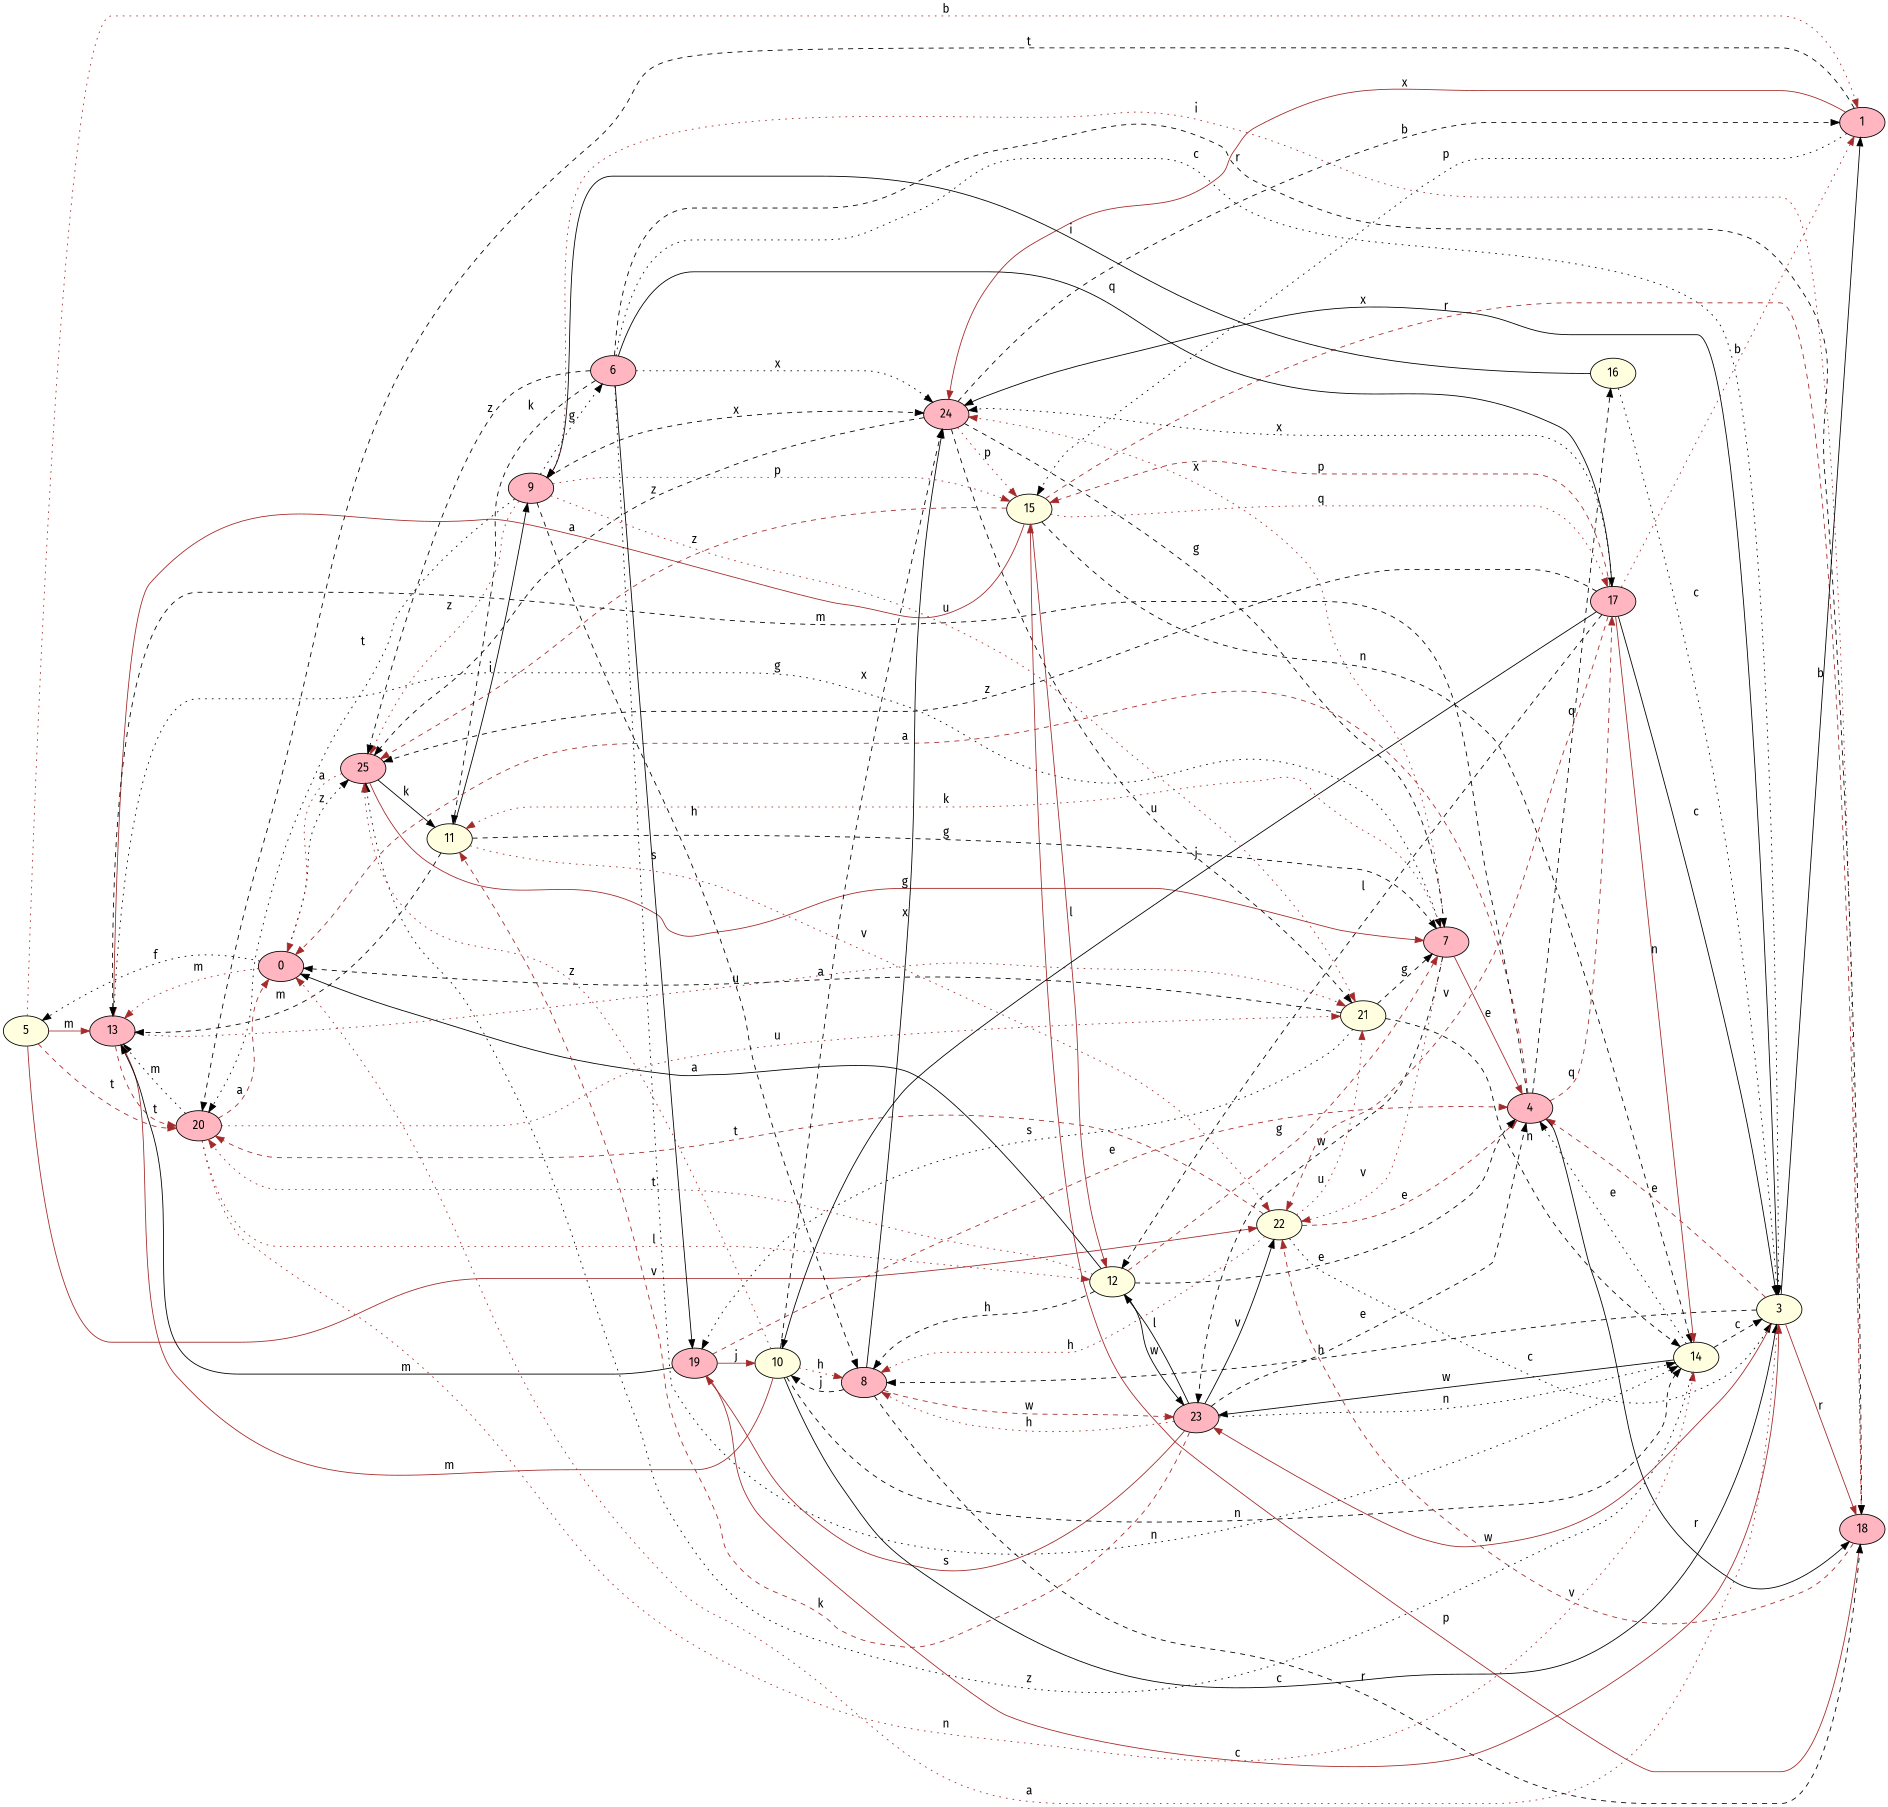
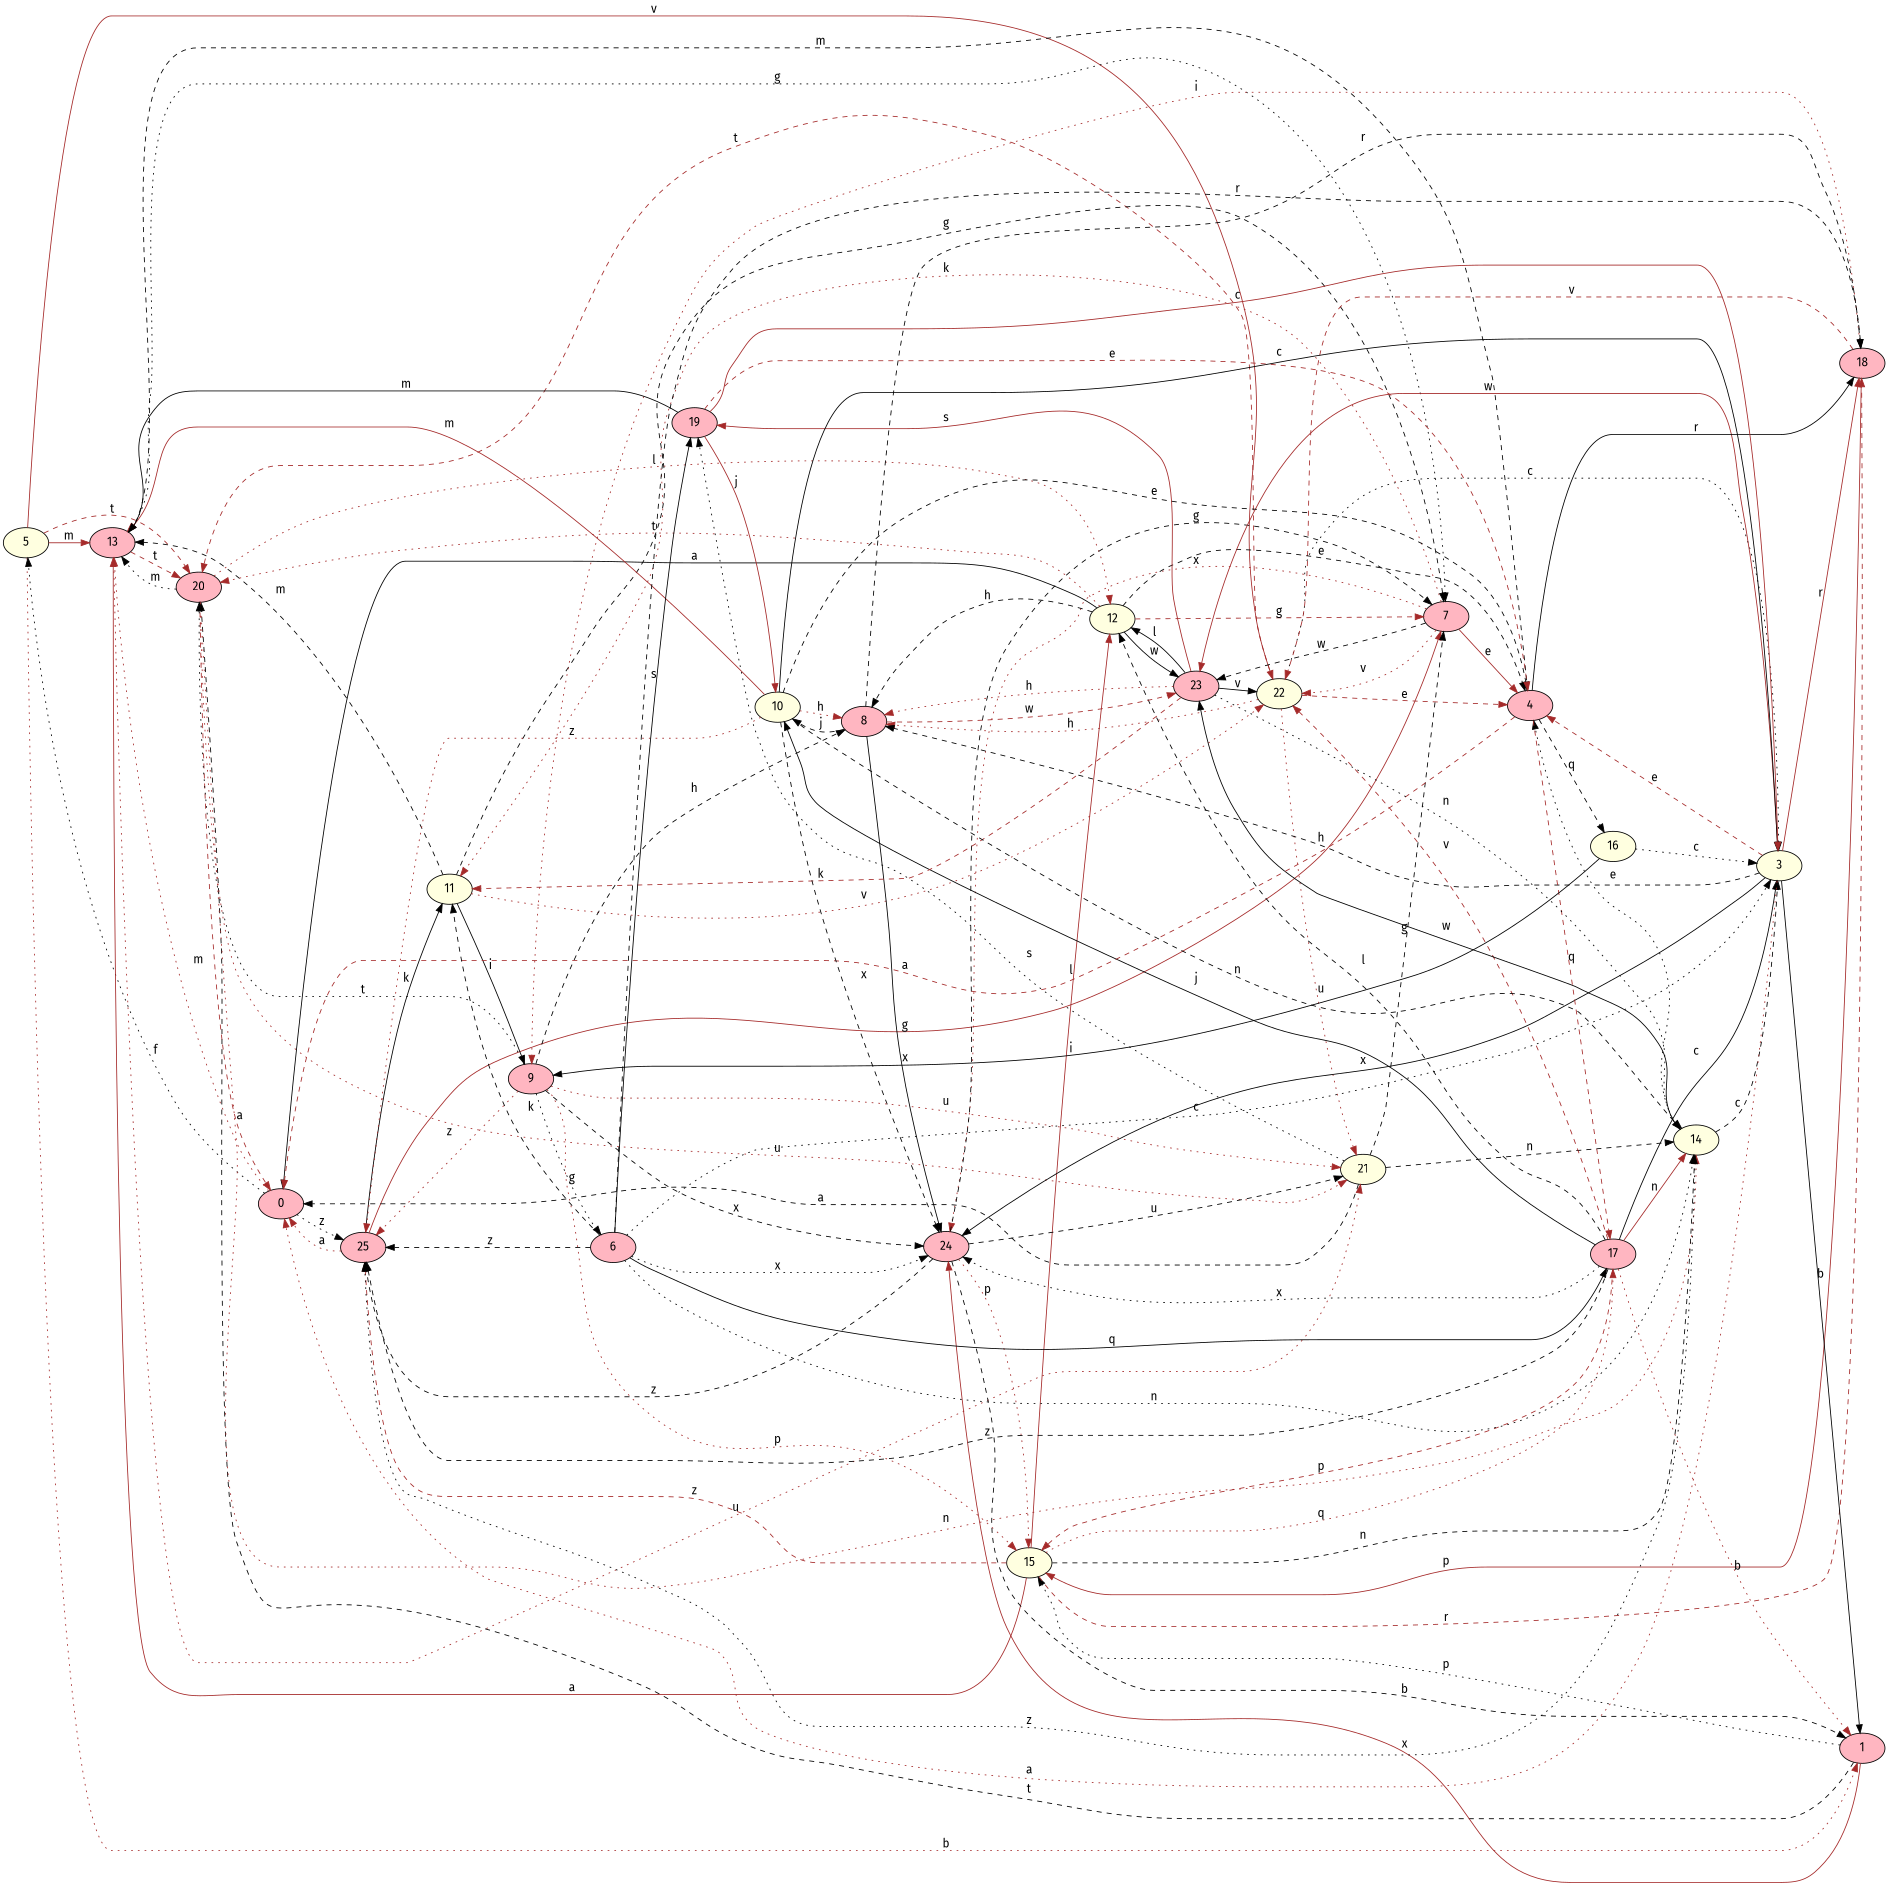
  strict digraph {
    fontname="Fira Sans"
    rankdir=LR
    node [fillcolor=lightpink fontname="Fira Sans" style=filled]
    edge [color=black fontname="Fira Sans" style=dashed]
    5 [fillcolor=lightyellow]
    0
    13
    25
    1
    20
    22 [fillcolor=lightyellow]
    7
    21 [fillcolor=lightyellow]
    11 [fillcolor=lightyellow]
    15 [fillcolor=lightyellow]
    24
    18
    17
    14 [fillcolor=lightyellow]
    12 [fillcolor=lightyellow]
    3 [fillcolor=lightyellow]
    4
    8
    23
    16 [fillcolor=lightyellow]
    10 [fillcolor=lightyellow]
    9
    19
    6
    5 -> 13 [color=brown label=m style=solid]
    5 -> 1 [color=brown label=b style=dotted]
    5 -> 20 [color=brown label=t]
    5 -> 22 [color=brown label=v style=solid]
    0 -> 5 [label=f style=dotted]
    0 -> 13 [color=brown label=m style=dotted]
    0 -> 25 [label=z style=dotted]
    13 -> 20 [color=brown label=t]
    13 -> 7 [label=g style=dotted]
    13 -> 21 [color=brown label=u style=dotted]
    25 -> 0 [color=brown label=a style=dotted]
    25 -> 7 [color=brown label=g style=solid]
    25 -> 11 [label=k style=solid]
    1 -> 20 [label=t]
    1 -> 15 [label=p style=dotted]
    1 -> 24 [color=brown label=x style=solid]
    20 -> 0 [color=brown label=a]
    20 -> 13 [label=m style=dotted]
    20 -> 21 [color=brown label=u style=dotted]
    20 -> 14 [color=brown label=n style=dotted]
    20 -> 12 [color=brown label=l style=dotted]
    22 -> 20 [color=brown label=t]
    22 -> 21 [color=brown label=u style=dotted]
    22 -> 3 [label=c style=dotted]
    22 -> 4 [color=brown label=e]
    22 -> 8 [color=brown label=h style=dotted]
    7 -> 22 [color=brown label=v style=dotted]
    7 -> 11 [color=brown label=k style=dotted]
    7 -> 24 [color=brown label=x style=dotted]
    7 -> 4 [color=brown label=e style=solid]
    7 -> 23 [label=w]
    21 -> 0 [label=a]
    21 -> 7 [label=g]
    21 -> 14 [label=n]
    21 -> 19 [label=s style=dotted]
    11 -> 13 [label=m]
    11 -> 22 [color=brown label=v style=dotted]
    11 -> 7 [label=g]
    11 -> 9 [label=i style=solid]
    15 -> 13 [color=brown label=a style=solid]
    15 -> 25 [color=brown label=z]
    15 -> 18 [color=brown label=r]
    15 -> 17 [color=brown label=q style=dotted]
    15 -> 14 [label=n]
    15 -> 12 [color=brown label=l style=solid]
    24 -> 25 [label=z]
    24 -> 1 [label=b]
    24 -> 7 [label=g]
    24 -> 21 [label=u]
    24 -> 15 [color=brown label=p style=dotted]
    18 -> 22 [color=brown label=v]
    18 -> 15 [color=brown label=p style=solid]
    18 -> 9 [color=brown label=i style=dotted]
    17 -> 25 [label=z]
    17 -> 1 [color=brown label=b style=dotted]
    17 -> 22 [color=brown label=v]
    17 -> 15 [color=brown label=p]
    17 -> 24 [label=x style=dotted]
    17 -> 14 [color=brown label=n style=solid]
    17 -> 12 [label=l]
    17 -> 3 [label=c style=solid]
    17 -> 10 [label=j style=solid]
    14 -> 25 [label=z style=dotted]
    14 -> 3 [label=c]
    14 -> 4 [label=e style=dotted]
    14 -> 23 [label=w style=solid]
    12 -> 0 [label=a style=solid]
    12 -> 20 [color=brown label=t style=dotted]
    12 -> 7 [color=brown label=g]
    12 -> 4 [label=e]
    12 -> 8 [label=h]
    12 -> 23 [label=w style=solid]
    3 -> 0 [color=brown label=a style=dotted]
    3 -> 1 [label=b style=solid]
    3 -> 24 [label=x style=solid]
    3 -> 18 [color=brown label=r style=solid]
    3 -> 4 [color=brown label=e]
    3 -> 8 [label=h]
    3 -> 23 [color=brown label=w style=solid]
    4 -> 0 [color=brown label=a]
    4 -> 13 [label=m]
    4 -> 18 [label=r style=solid]
    4 -> 17 [color=brown label=q]
    4 -> 16 [label=q]
    8 -> 24 [label=x style=solid]
    8 -> 18 [label=r]
    8 -> 23 [color=brown label=w]
    8 -> 10 [label=j]
    23 -> 22 [label=v style=solid]
    23 -> 11 [color=brown label=k]
    23 -> 14 [label=n style=dotted]
    23 -> 12 [label=l style=solid]
    23 -> 8 [color=brown label=h style=dotted]
    23 -> 19 [color=brown label=s style=solid]
    16 -> 3 [label=c style=dotted]
    16 -> 9 [label=i style=solid]
    10 -> 13 [color=brown label=m style=solid]
    10 -> 25 [color=brown label=z style=dotted]
    10 -> 24 [label=x]
    10 -> 14 [label=n]
    10 -> 3 [label=c style=solid]
-   23 -> 4 [label=e]
+   10 -> 4 [label=e]
    10 -> 8 [color=brown label=h style=dotted]
    9 -> 25 [color=brown label=z style=dotted]
    9 -> 20 [label=t style=dotted]
    9 -> 21 [color=brown label=u style=dotted]
    9 -> 15 [color=brown label=p style=dotted]
    9 -> 24 [label=x]
    9 -> 8 [label=h]
    9 -> 6 [label=g style=dotted]
    19 -> 13 [label=m style=solid]
    19 -> 3 [color=brown label=c style=solid]
    19 -> 4 [color=brown label=e]
    19 -> 10 [color=brown label=j style=solid]
    6 -> 25 [label=z]
    6 -> 11 [label=k]
    6 -> 24 [label=x style=dotted]
    6 -> 18 [label=r]
    6 -> 17 [label=q style=solid]
    6 -> 14 [label=n style=dotted]
    6 -> 3 [label=c style=dotted]
    6 -> 19 [label=s style=solid]
  }
